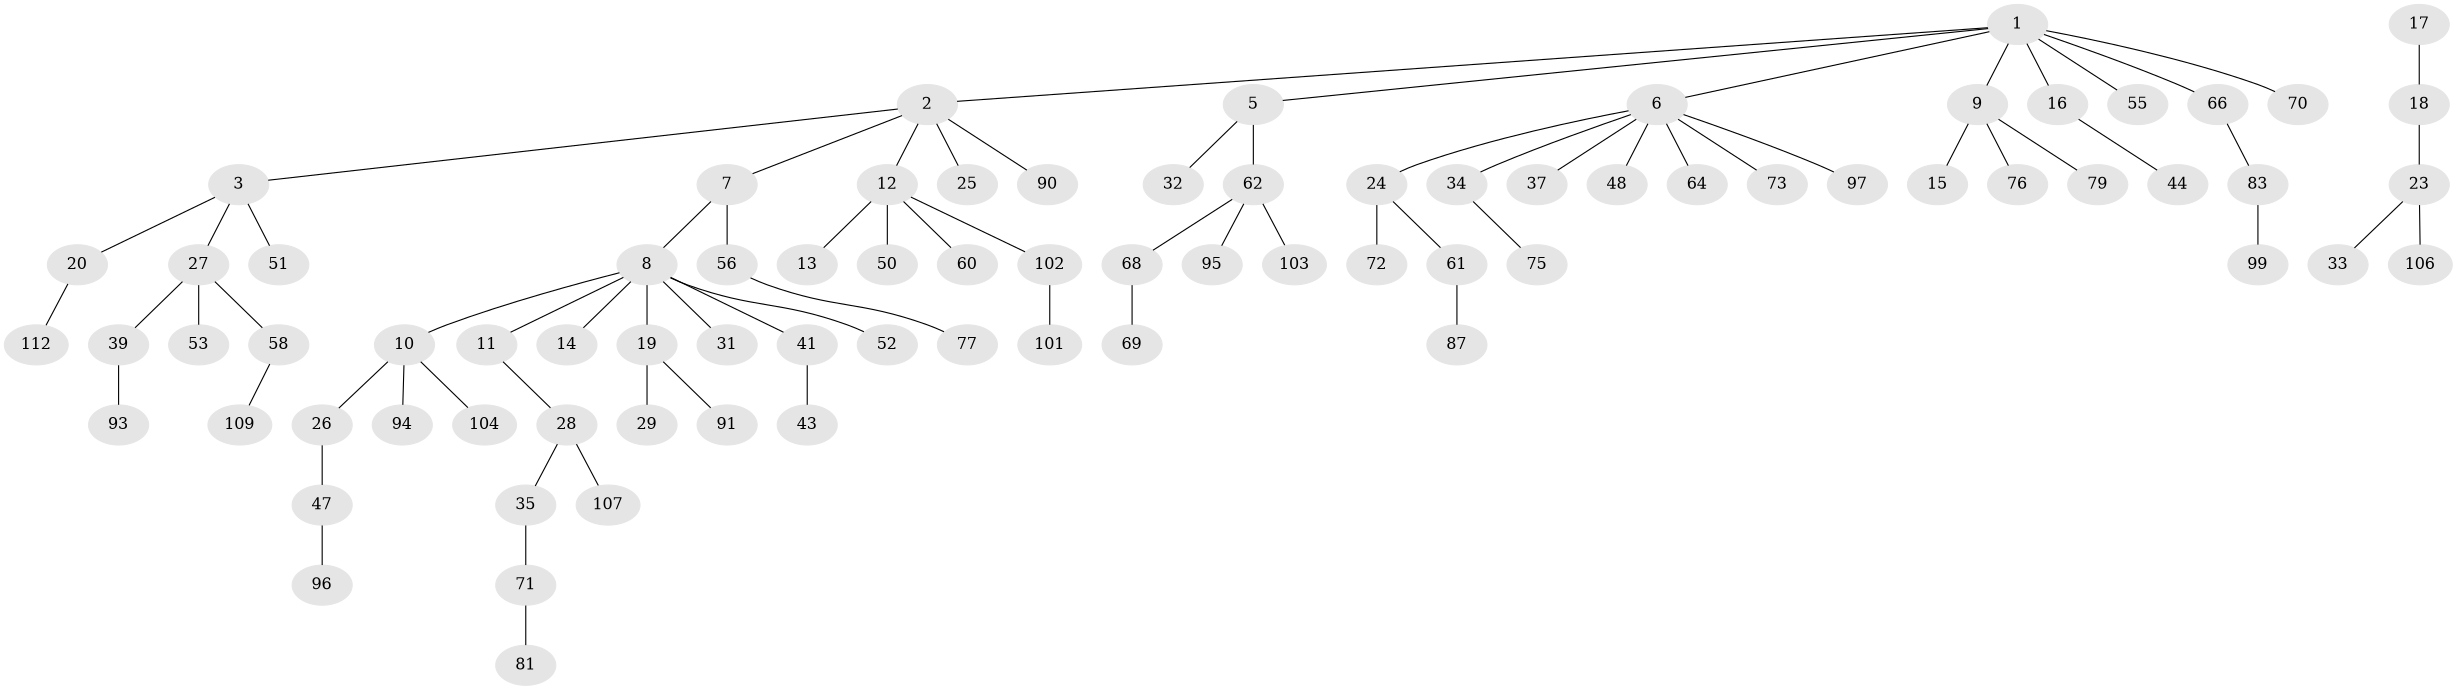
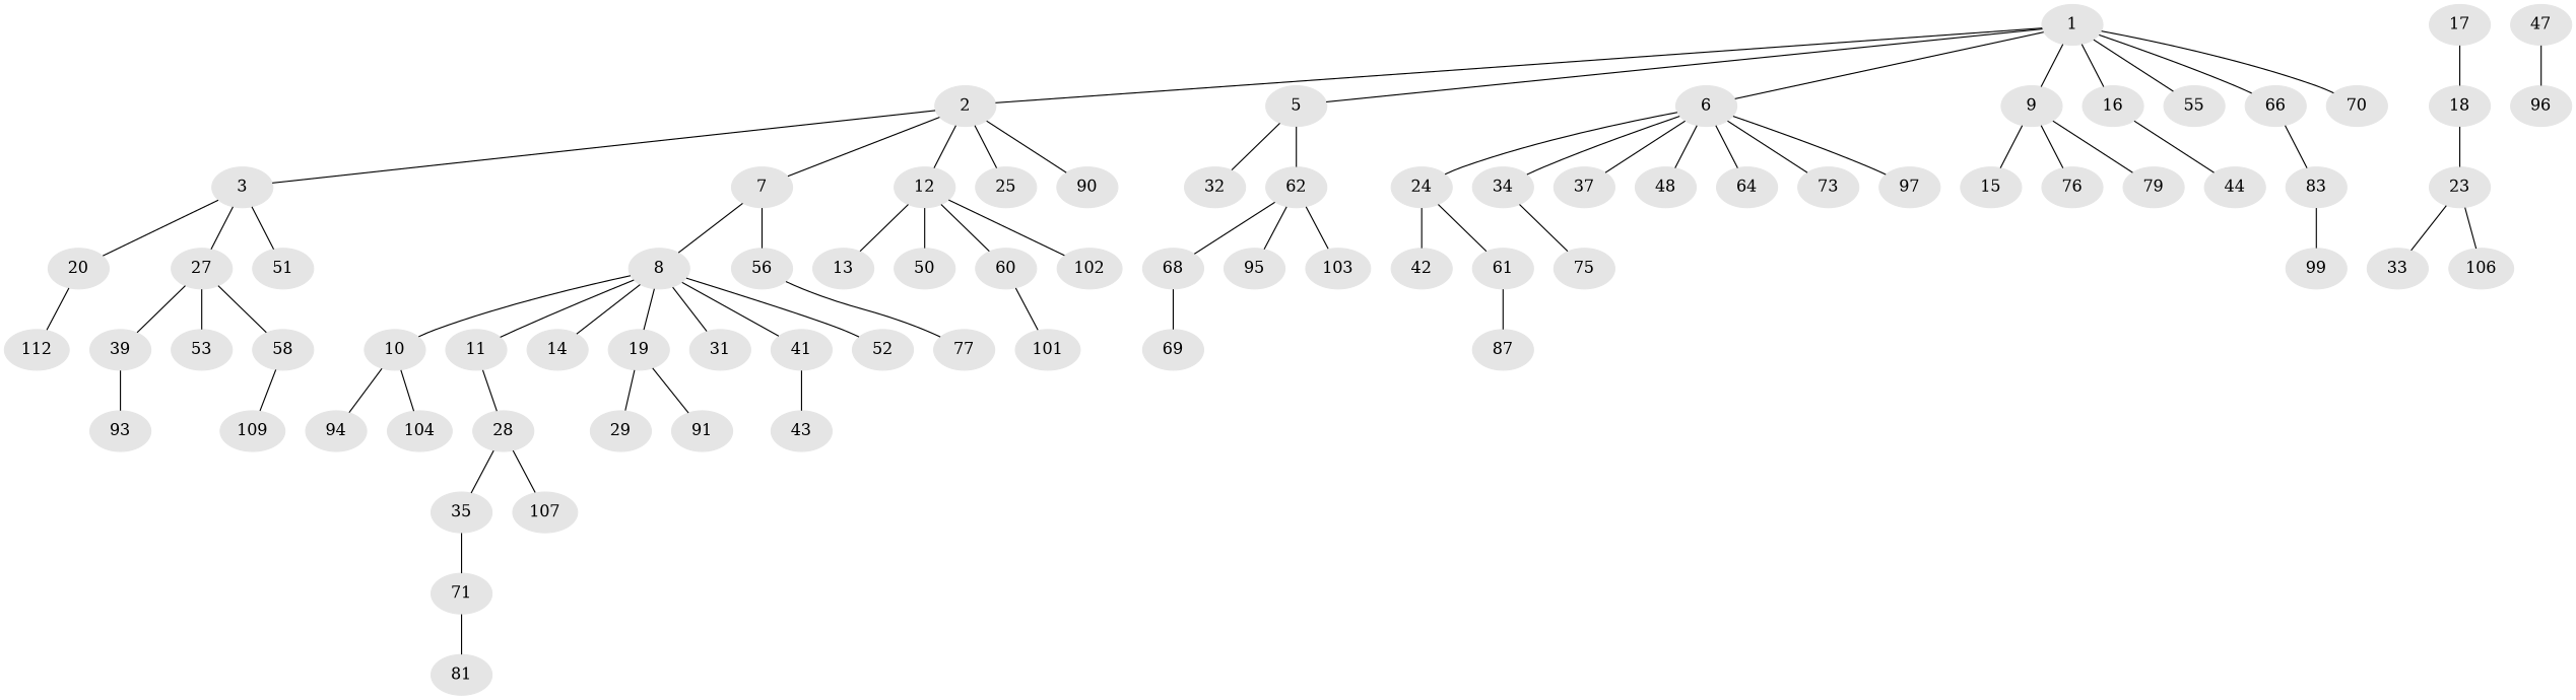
  graph {
    node [color=gray90 style=filled]
    1 [super="+22"]
    2 [super="+100"]
    5 [super="+46"]
    6 [super="+21"]
    9 [super="+65"]
    16 [super="+84"]
    55
    66
    70
    3 [super="+4"]
    7
    12 [super="+57"]
    25
    90
    32 [super="+98"]
    62 [super="+63"]
    24
    34 [super="+49"]
    37 [super="+72"]
    48
    64 [super="+111"]
    73 [super="+110"]
    97
    15
    76
    79
    44
    83
    20 [super="+40"]
    27 [super="+30"]
    51
    8 [super="+78"]
    56 [super="+74"]
    13
    50
    60
    102
    112 [super="+113"]
    39
    53 [super="+67"]
    58
    17 [super="+45"]
    18 [super="+88"]
    68 [super="+105"]
    95
    103
-   42 [label=72]
+   42
    61
    75
    10 [super="+80"]
    11
    14
    19
    31 [super="+59"]
    41
    52
    77
-   26 [super="+86"]
    94
    104
    28 [super="+54"]
    29 [super="+38"]
    91
    43 [super="+92"]
    47
    35 [super="+36"]
    107
    101
    23 [super="+89"]
    33 [super="+82"]
    106
    87
    96
    93
    109
    71 [super="+85"]
    81
    69
    99 [super="+108"]
    1 -- 2
    1 -- 5
    1 -- 6
    1 -- 9
    1 -- 16
    1 -- 55
    1 -- 66
    1 -- 70
    2 -- 3
    2 -- 7
    2 -- 12
    2 -- 25
    2 -- 90
    5 -- 32
    5 -- 62
    6 -- 24
    6 -- 34
    6 -- 37
    6 -- 48
    6 -- 64
    6 -- 73
    6 -- 97
    9 -- 15
    9 -- 76
    9 -- 79
    16 -- 44
    66 -- 83
    3 -- 20
    3 -- 27
    3 -- 51
    7 -- 8
    7 -- 56
    12 -- 13
    12 -- 50
    12 -- 60
    12 -- 102
    62 -- 68
    62 -- 95
    62 -- 103
    24 -- 42
    24 -- 61
    34 -- 75
    83 -- 99
    20 -- 112
    27 -- 39
    27 -- 53
    27 -- 58
    8 -- 10
    8 -- 11
    8 -- 14
    8 -- 19
    8 -- 31
    8 -- 41
    8 -- 52
    56 -- 77
-   102 -- 101
+   60 -- 101
    39 -- 93
    58 -- 109
    17 -- 18
    18 -- 23
    68 -- 69
    61 -- 87
-   10 -- 26
    10 -- 94
    10 -- 104
    11 -- 28
    19 -- 29
    19 -- 91
    41 -- 43
-   26 -- 47
    28 -- 35
    28 -- 107
    47 -- 96
    35 -- 71
    23 -- 33
    23 -- 106
    71 -- 81
  }
